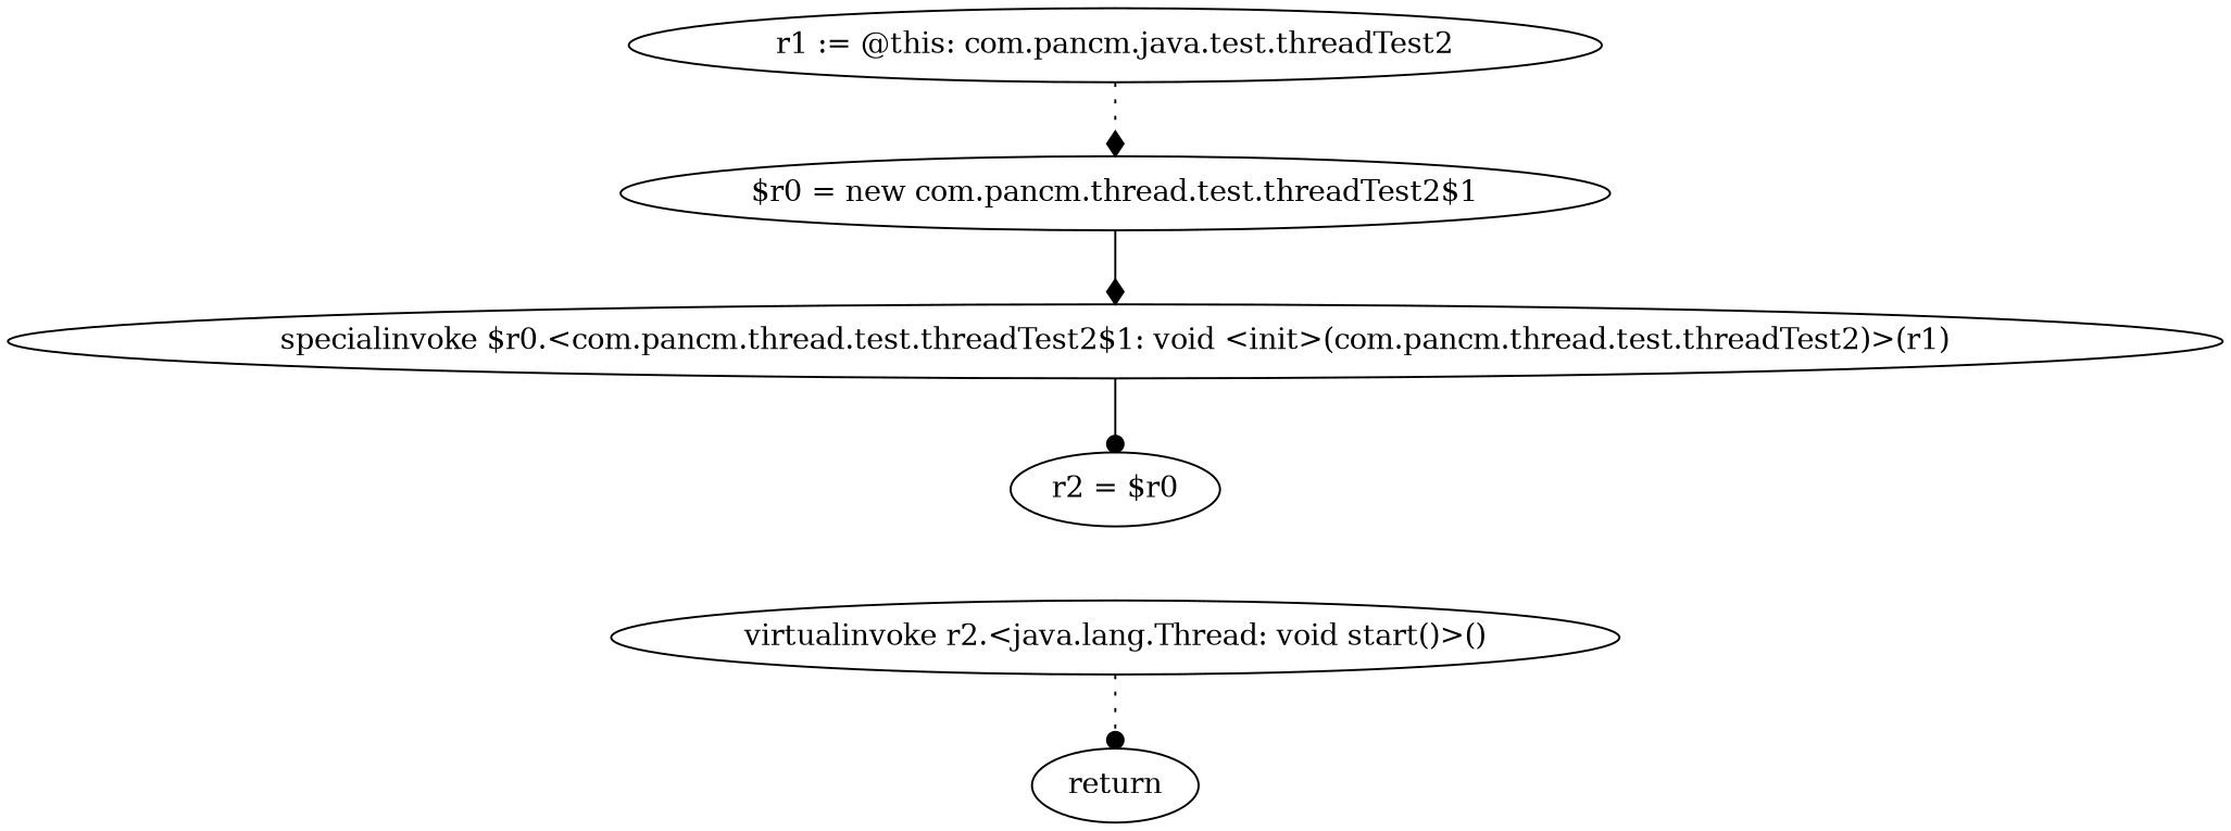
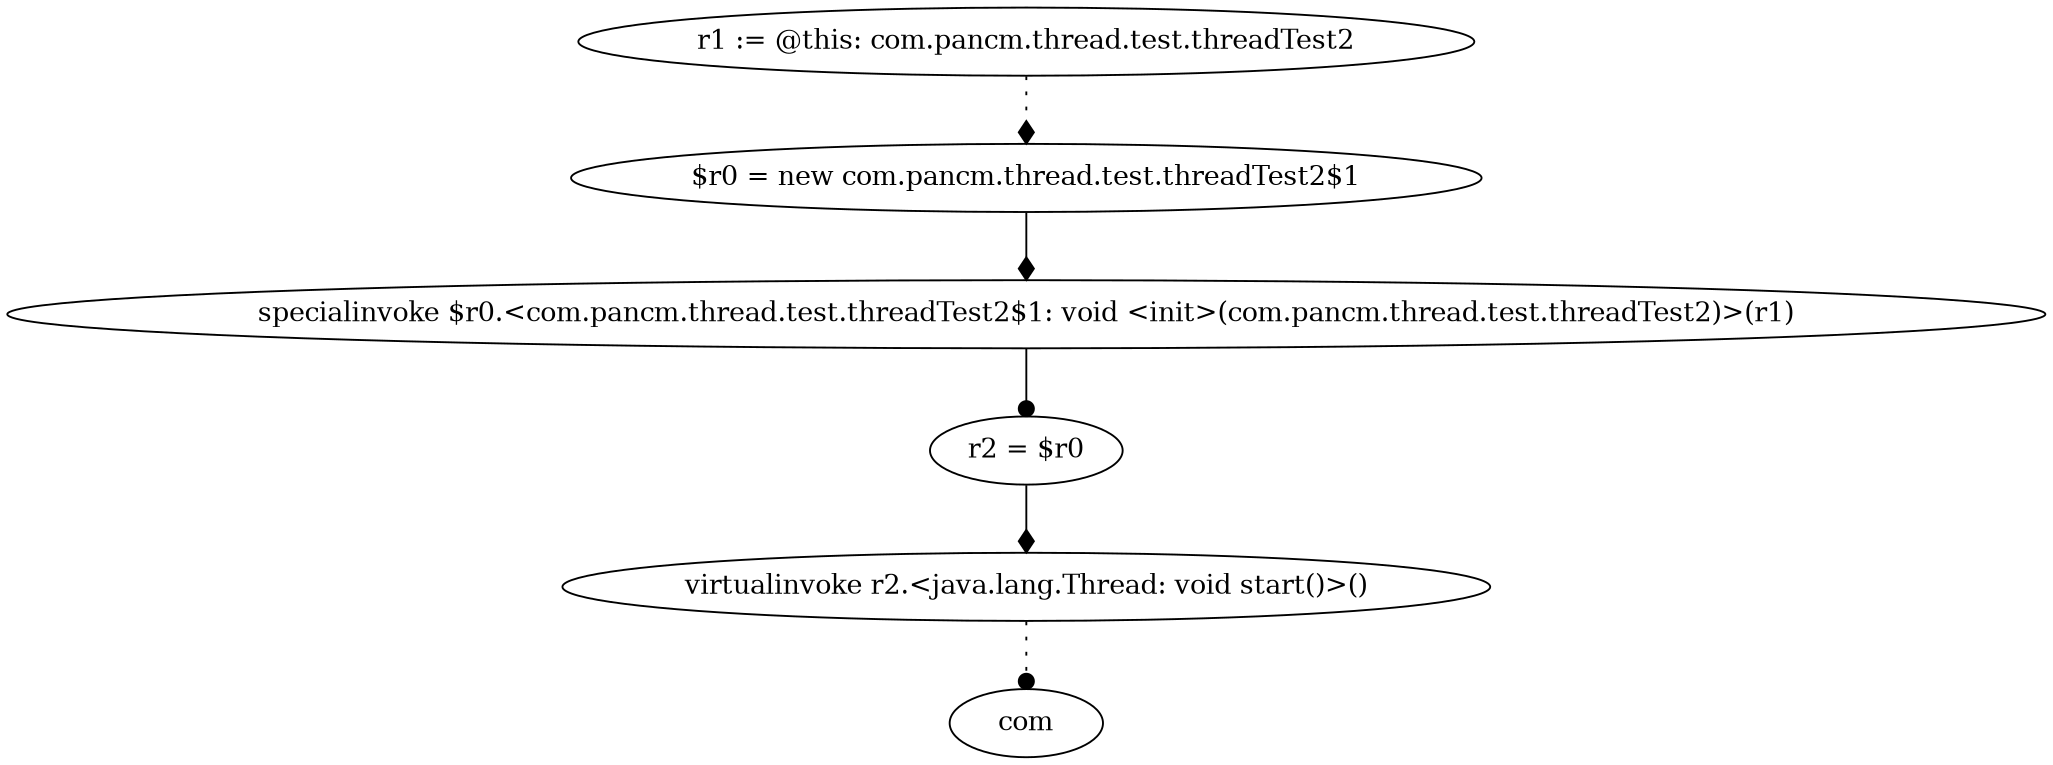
  digraph {
    edge [arrowhead=diamond style=solid]
-   "r1 := @this: com.pancm.thread.test.threadTest2" [label="r1 := @this: com.pancm.java.test.threadTest2"]
+   "r1 := @this: com.pancm.thread.test.threadTest2"
    "$r0 = new com.pancm.thread.test.threadTest2$1"
    "specialinvoke $r0.<com.pancm.thread.test.threadTest2$1: void <init>(com.pancm.thread.test.threadTest2)>(r1)"
    "r2 = $r0"
    "virtualinvoke r2.<java.lang.Thread: void start()>()"
-   return
+   return [label=com]
    "r1 := @this: com.pancm.thread.test.threadTest2" -> "$r0 = new com.pancm.thread.test.threadTest2$1" [style=dotted]
    "$r0 = new com.pancm.thread.test.threadTest2$1" -> "specialinvoke $r0.<com.pancm.thread.test.threadTest2$1: void <init>(com.pancm.thread.test.threadTest2)>(r1)"
    "specialinvoke $r0.<com.pancm.thread.test.threadTest2$1: void <init>(com.pancm.thread.test.threadTest2)>(r1)" -> "r2 = $r0" [arrowhead=dot]
+   "r2 = $r0" -> "virtualinvoke r2.<java.lang.Thread: void start()>()"
    "virtualinvoke r2.<java.lang.Thread: void start()>()" -> return [arrowhead=dot style=dotted]
  }
